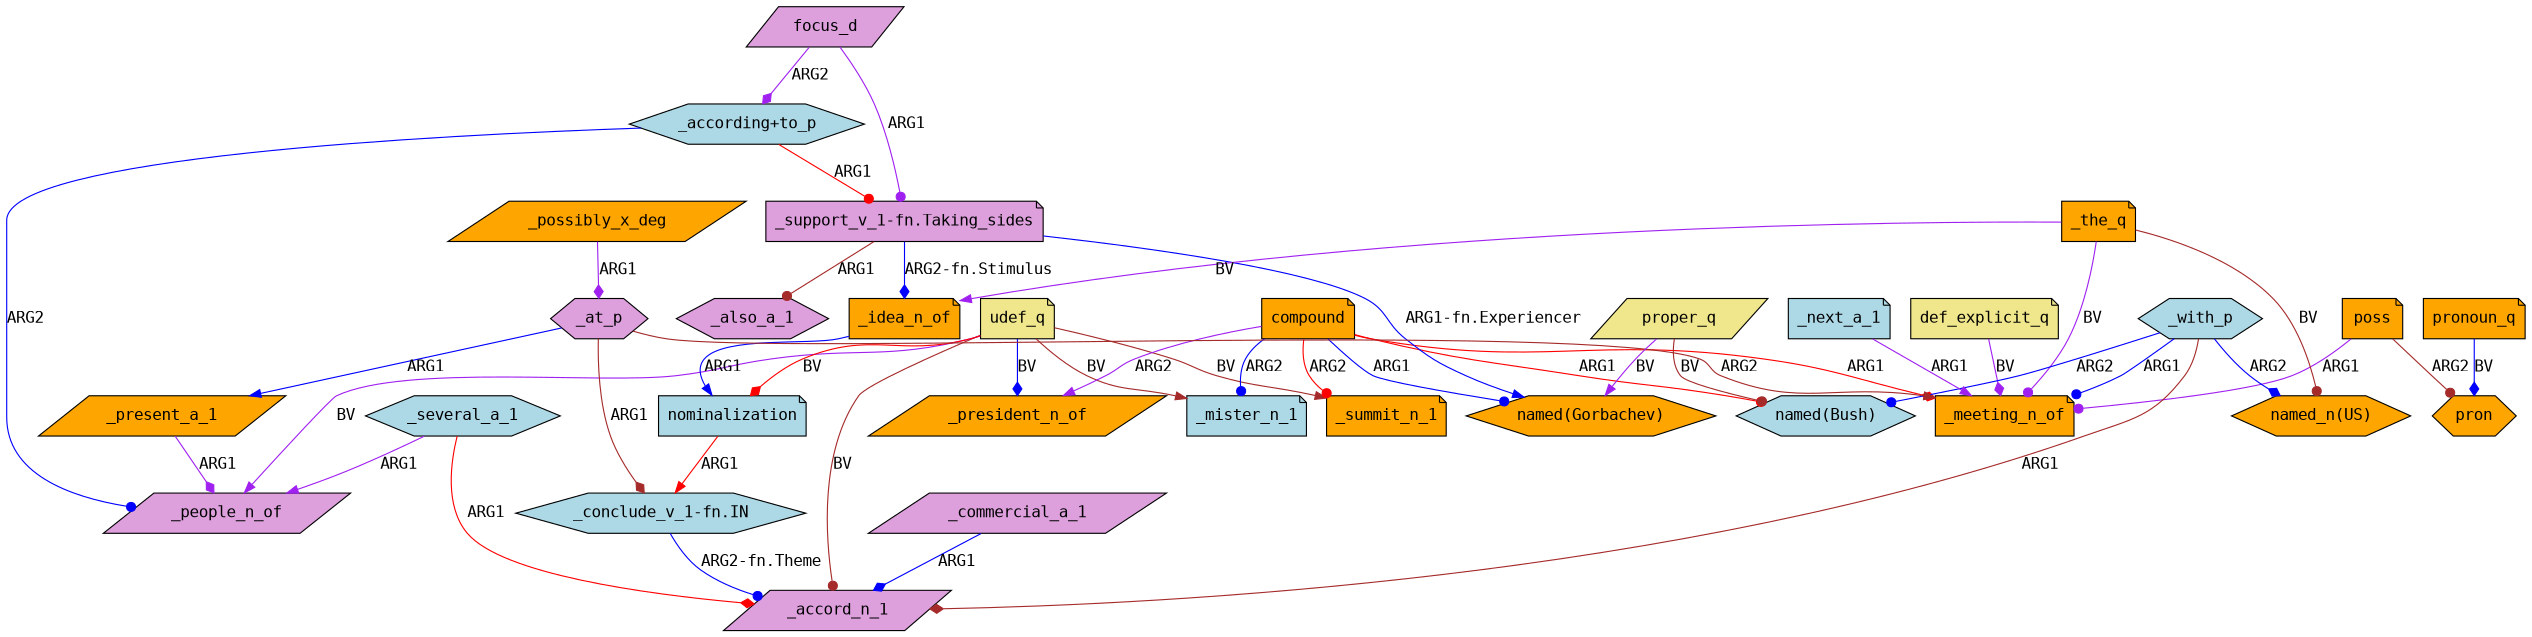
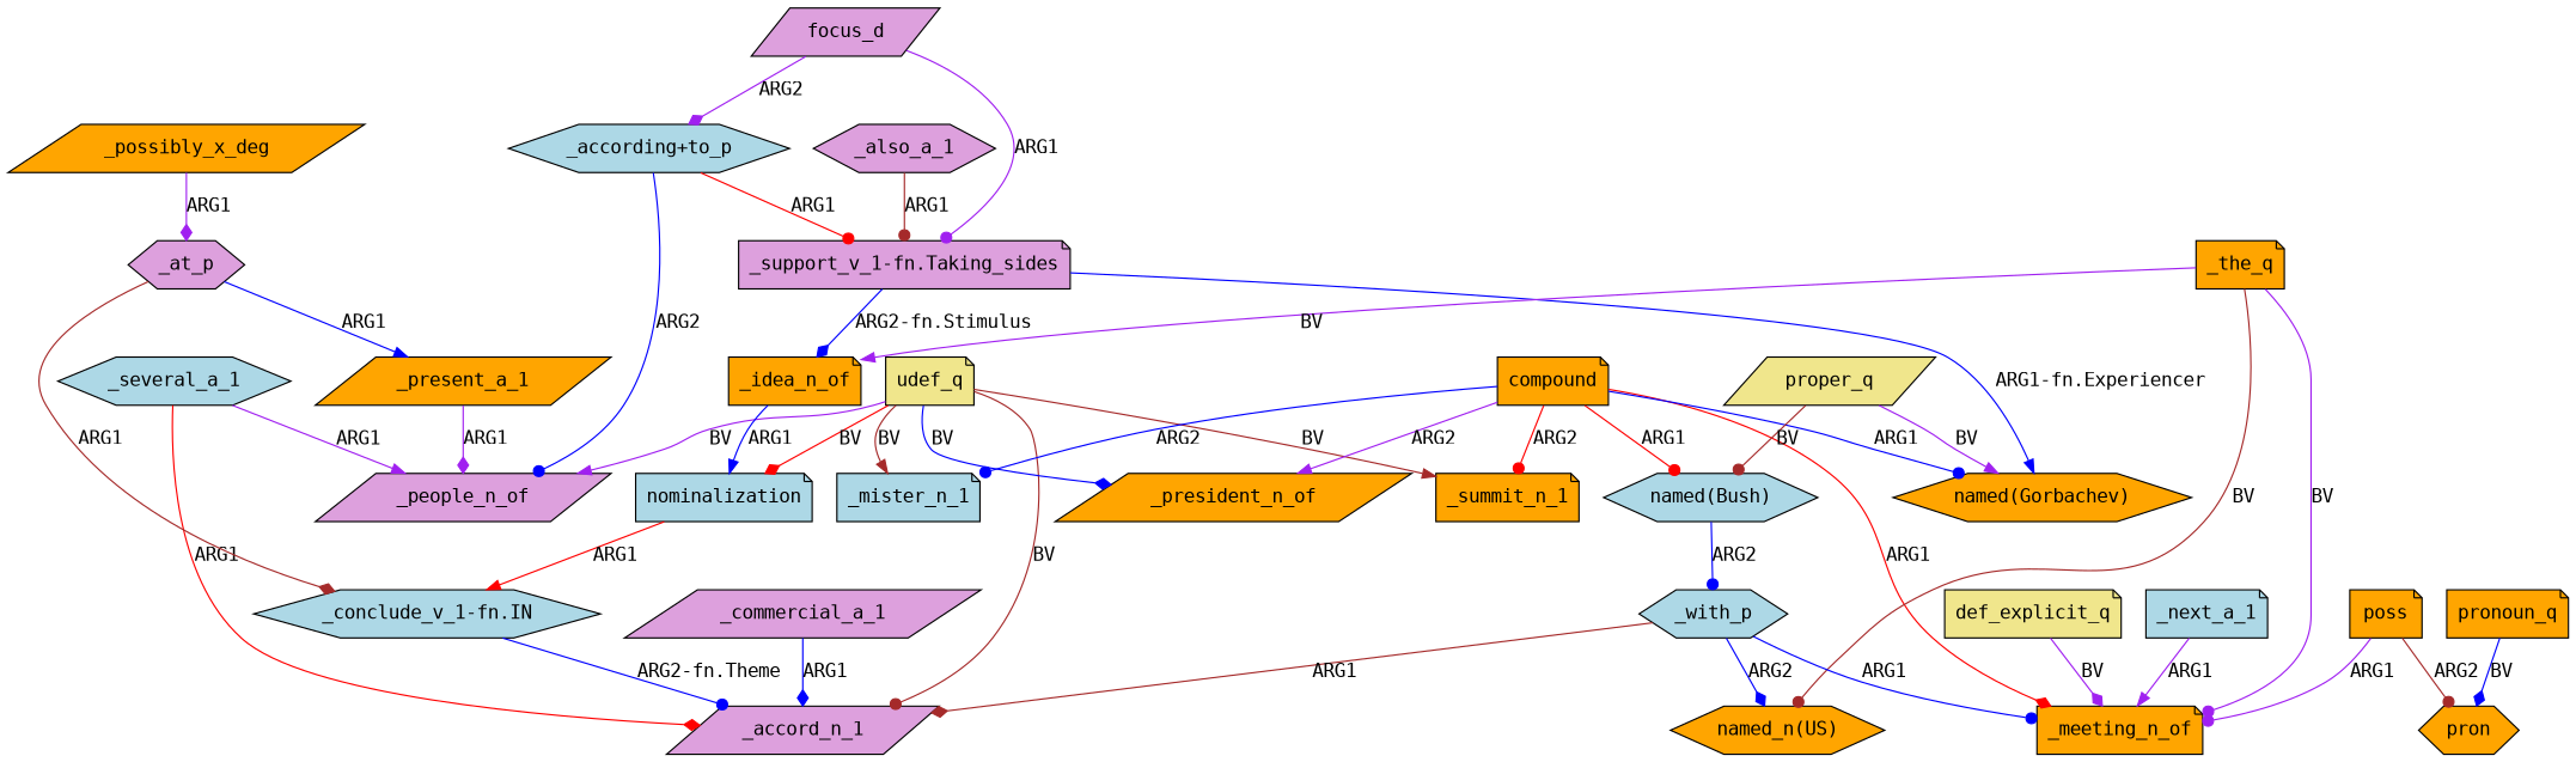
  digraph {
    fontname="DejaVu Sans Mono"
    node [fillcolor=orange fontname="DejaVu Sans Mono" shape=note style=filled]
    edge [arrowhead=dot color=blue fontname="DejaVu Sans Mono"]
    udef_q [fillcolor=khaki]
    _accord_n_1 [fillcolor=plum shape=parallelogram]
    _people_n_of [fillcolor=plum shape=parallelogram]
    nominalization [fillcolor=lightblue]
    _president_n_of [shape=parallelogram]
    _mister_n_1 [fillcolor=lightblue]
    _summit_n_1
    "_conclude_v_1-fn.IN" [fillcolor=lightblue shape=hexagon]
    _present_a_1 [shape=parallelogram]
    _idea_n_of
    compound
    _meeting_n_of
    "named(Bush)" [fillcolor=lightblue shape=hexagon]
    "named(Gorbachev)" [shape=hexagon]
    "_according+to_p" [fillcolor=lightblue shape=hexagon]
    "_support_v_1-fn.Taking_sides" [fillcolor=plum]
    poss
    pron [shape=hexagon]
    _several_a_1 [fillcolor=lightblue shape=hexagon]
    def_explicit_q [fillcolor=khaki]
    _the_q
    "named_n(US)" [shape=hexagon]
    _with_p [fillcolor=lightblue shape=hexagon]
    focus_d [fillcolor=plum shape=parallelogram]
    _commercial_a_1 [fillcolor=plum shape=parallelogram]
    _at_p [fillcolor=plum shape=hexagon]
    _also_a_1 [fillcolor=plum shape=hexagon]
    pronoun_q
    proper_q [fillcolor=khaki shape=parallelogram]
    _next_a_1 [fillcolor=lightblue]
    _possibly_x_deg [shape=parallelogram]
    udef_q -> _accord_n_1 [color=brown label=BV]
    udef_q -> _people_n_of [arrowhead=normal color=purple label=BV]
    udef_q -> nominalization [arrowhead=diamond color=red label=BV]
    udef_q -> _president_n_of [arrowhead=diamond label=BV]
    udef_q -> _mister_n_1 [arrowhead=normal color=brown label=BV]
    udef_q -> _summit_n_1 [arrowhead=normal color=brown label=BV]
    nominalization -> "_conclude_v_1-fn.IN" [arrowhead=normal color=red label=ARG1]
    "_conclude_v_1-fn.IN" -> _accord_n_1 [label="ARG2-fn.Theme"]
    _present_a_1 -> _people_n_of [arrowhead=diamond color=purple label=ARG1]
    _idea_n_of -> nominalization [arrowhead=normal label=ARG1]
    compound -> _president_n_of [arrowhead=normal color=purple label=ARG2]
    compound -> _mister_n_1 [label=ARG2]
    compound -> _summit_n_1 [color=red label=ARG2]
    compound -> _meeting_n_of [arrowhead=diamond color=red label=ARG1]
    compound -> "named(Bush)" [color=red label=ARG1]
    compound -> "named(Gorbachev)" [label=ARG1]
    "_according+to_p" -> _people_n_of [label=ARG2]
    "_according+to_p" -> "_support_v_1-fn.Taking_sides" [color=red label=ARG1]
    "_support_v_1-fn.Taking_sides" -> _idea_n_of [arrowhead=diamond label="ARG2-fn.Stimulus"]
    "_support_v_1-fn.Taking_sides" -> "named(Gorbachev)" [arrowhead=normal label="ARG1-fn.Experiencer"]
    poss -> _meeting_n_of [color=purple label=ARG1]
    poss -> pron [color=brown label=ARG2]
    _several_a_1 -> _accord_n_1 [arrowhead=diamond color=red label=ARG1]
    _several_a_1 -> _people_n_of [arrowhead=normal color=purple label=ARG1]
    def_explicit_q -> _meeting_n_of [arrowhead=diamond color=purple label=BV]
    _the_q -> _idea_n_of [arrowhead=normal color=purple label=BV]
    _the_q -> _meeting_n_of [color=purple label=BV]
    _the_q -> "named_n(US)" [color=brown label=BV]
    _with_p -> _accord_n_1 [arrowhead=diamond color=brown label=ARG1]
    _with_p -> _meeting_n_of [label=ARG1]
-   _with_p -> "named(Bush)" [label=ARG2]
+   "named(Bush)" -> _with_p [label=ARG2]
    _with_p -> "named_n(US)" [arrowhead=diamond label=ARG2]
    focus_d -> "_according+to_p" [arrowhead=diamond color=purple label=ARG2]
    focus_d -> "_support_v_1-fn.Taking_sides" [color=purple label=ARG1]
    _commercial_a_1 -> _accord_n_1 [arrowhead=diamond label=ARG1]
    _at_p -> "_conclude_v_1-fn.IN" [arrowhead=diamond color=brown label=ARG1]
    _at_p -> _present_a_1 [arrowhead=normal label=ARG1]
-   _at_p -> _meeting_n_of [arrowhead=normal color=brown label=ARG2]
-   "_support_v_1-fn.Taking_sides" -> _also_a_1 [color=brown label=ARG1]
+   _also_a_1 -> "_support_v_1-fn.Taking_sides" [color=brown label=ARG1]
    pronoun_q -> pron [arrowhead=diamond label=BV]
    proper_q -> "named(Bush)" [color=brown label=BV]
    proper_q -> "named(Gorbachev)" [arrowhead=normal color=purple label=BV]
    _next_a_1 -> _meeting_n_of [arrowhead=normal color=purple label=ARG1]
    _possibly_x_deg -> _at_p [arrowhead=diamond color=purple label=ARG1]
  }
